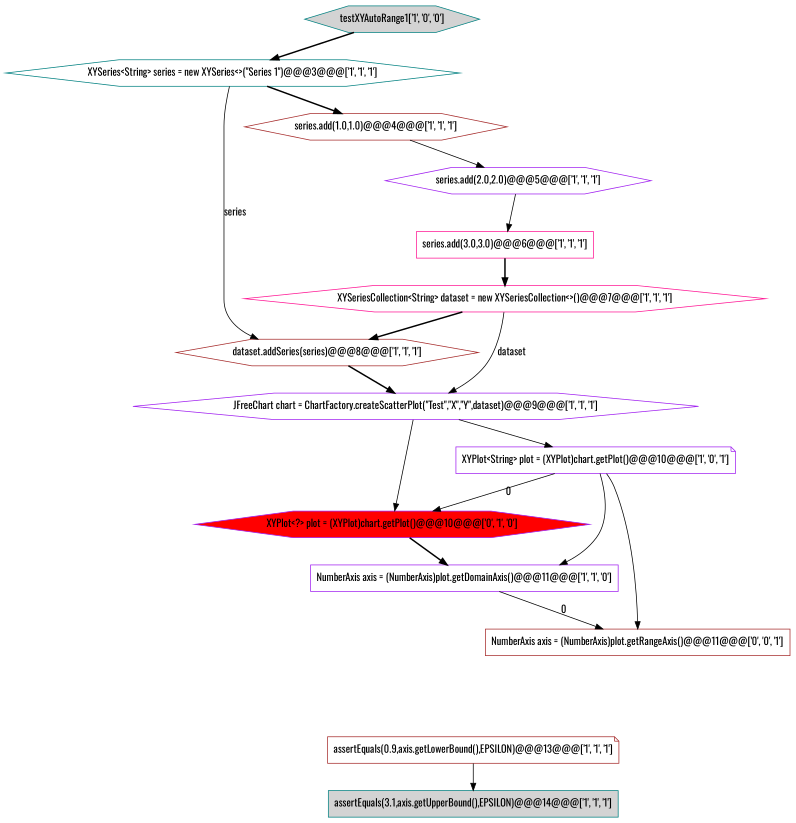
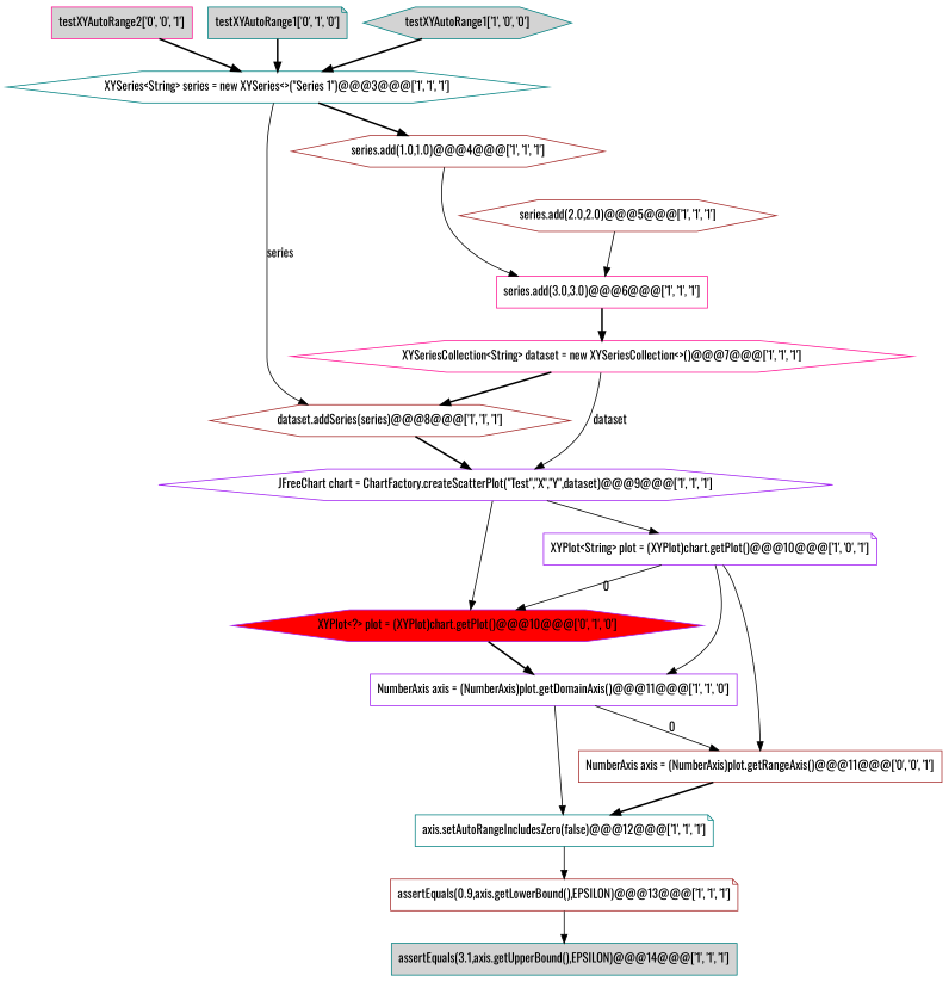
  digraph {
    fontname=Oswald
    node [color=purple fillcolor=white fontname=Oswald shape=hexagon style=filled]
    edge [fontname=Oswald style=solid]
    n1 [fillcolor=red label="XYPlot<?> plot = (XYPlot)chart.getPlot()@@@10@@@['0', '1', '0']"]
    n2 [label="NumberAxis axis = (NumberAxis)plot.getDomainAxis()@@@11@@@['1', '1', '0']" shape=box]
+   n3 [color=teal label="axis.setAutoRangeIncludesZero(false)@@@12@@@['1', '1', '1']" shape=note]
    n4 [color=brown label="NumberAxis axis = (NumberAxis)plot.getRangeAxis()@@@11@@@['0', '0', '1']" shape=box]
    n5 [label="JFreeChart chart = ChartFactory.createScatterPlot(\"Test\",\"X\",\"Y\",dataset)@@@9@@@['1', '1', '1']"]
    n6 [label="XYPlot<String> plot = (XYPlot)chart.getPlot()@@@10@@@['1', '0', '1']" shape=note]
+   n7 [color=deeppink fillcolor=lightgray label="testXYAutoRange2['0', '0', '1']" shape=box]
    n8 [color=teal label="XYSeries<String> series = new XYSeries<>(\"Series 1\")@@@3@@@['1', '1', '1']"]
    n9 [color=brown label="dataset.addSeries(series)@@@8@@@['1', '1', '1']"]
    n10 [color=brown label="series.add(1.0,1.0)@@@4@@@['1', '1', '1']"]
+   n11 [color=teal fillcolor=lightgray label="testXYAutoRange1['0', '1', '0']" shape=note]
    n12 [color=brown label="assertEquals(0.9,axis.getLowerBound(),EPSILON)@@@13@@@['1', '1', '1']" shape=note]
    n13 [color=teal fillcolor=lightgray label="assertEquals(3.1,axis.getUpperBound(),EPSILON)@@@14@@@['1', '1', '1']" shape=box]
    n14 [color=deeppink label="series.add(3.0,3.0)@@@6@@@['1', '1', '1']" shape=box]
    n15 [color=deeppink label="XYSeriesCollection<String> dataset = new XYSeriesCollection<>()@@@7@@@['1', '1', '1']"]
    n16 [color=teal fillcolor=lightgray label="testXYAutoRange1['1', '0', '0']"]
-   n17 [label="series.add(2.0,2.0)@@@5@@@['1', '1', '1']"]
+   n17 [color=brown label="series.add(2.0,2.0)@@@5@@@['1', '1', '1']"]
    n1 -> n2 [style=bold]
+   n2 -> n3
    n2 -> n4 [label=0]
+   n3 -> n12
+   n4 -> n3 [style=bold]
    n5 -> n1
    n5 -> n6
    n6 -> n1 [label=0]
    n6 -> n2
    n6 -> n4
+   n7 -> n8 [style=bold]
    n8 -> n9 [label=series]
    n8 -> n10 [style=bold]
    n9 -> n5 [style=bold]
-   n10 -> n17
+   n10 -> n14
+   n11 -> n8 [style=bold]
    n12 -> n13
    n14 -> n15 [style=bold]
    n15 -> n5 [label=dataset]
    n15 -> n9 [style=bold]
    n16 -> n8 [style=bold]
    n17 -> n14
  }
